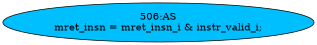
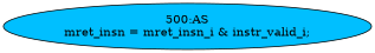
  strict digraph {
-   n1 [ast="<pyverilog.vparser.ast.Assign object at 0x7fefacf07610>" def_var="['mret_insn']" fillcolor=deepskyblue label="506:AS\nmret_insn = mret_insn_i & instr_valid_i;" statements="[]" style=filled typ=Assign use_var="['mret_insn_i', 'instr_valid_i']"]
+   n1 [ast="<pyverilog.vparser.ast.Assign object at 0x7fefacf07610>" def_var="['mret_insn']" fillcolor=deepskyblue label="500:AS\nmret_insn = mret_insn_i & instr_valid_i;" statements="[]" style=filled typ=Assign use_var="['mret_insn_i', 'instr_valid_i']"]
  }
